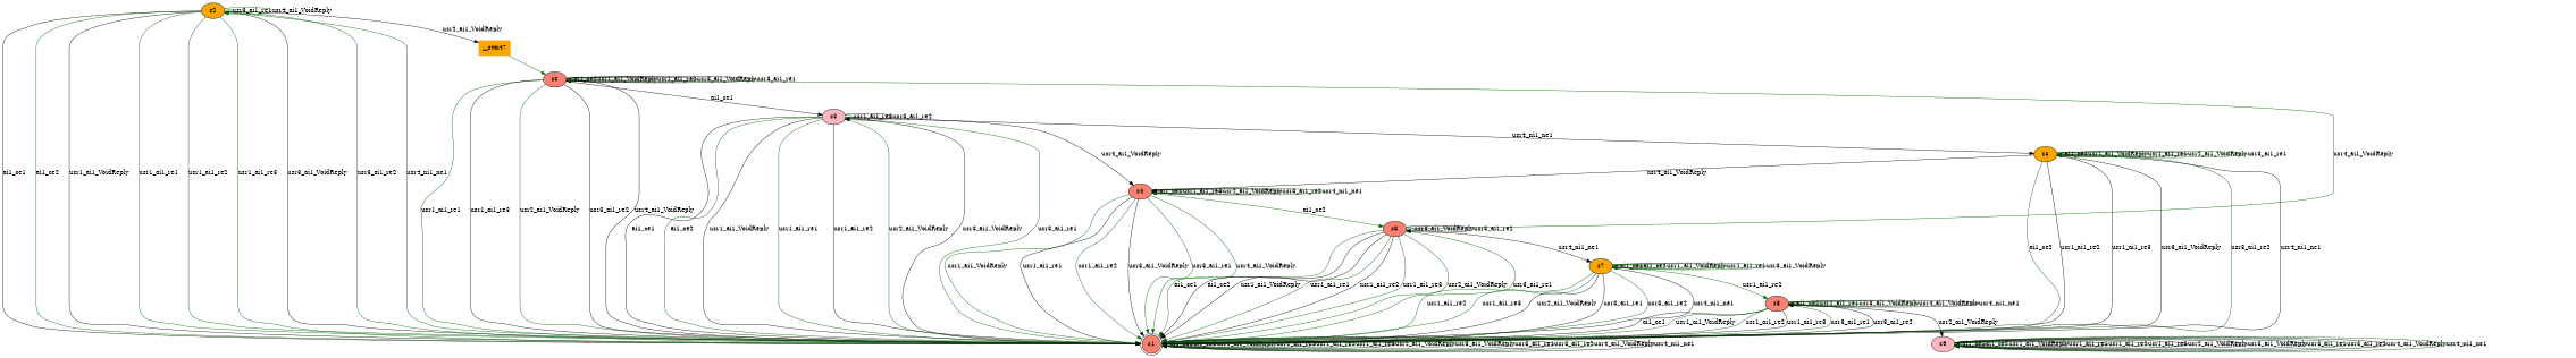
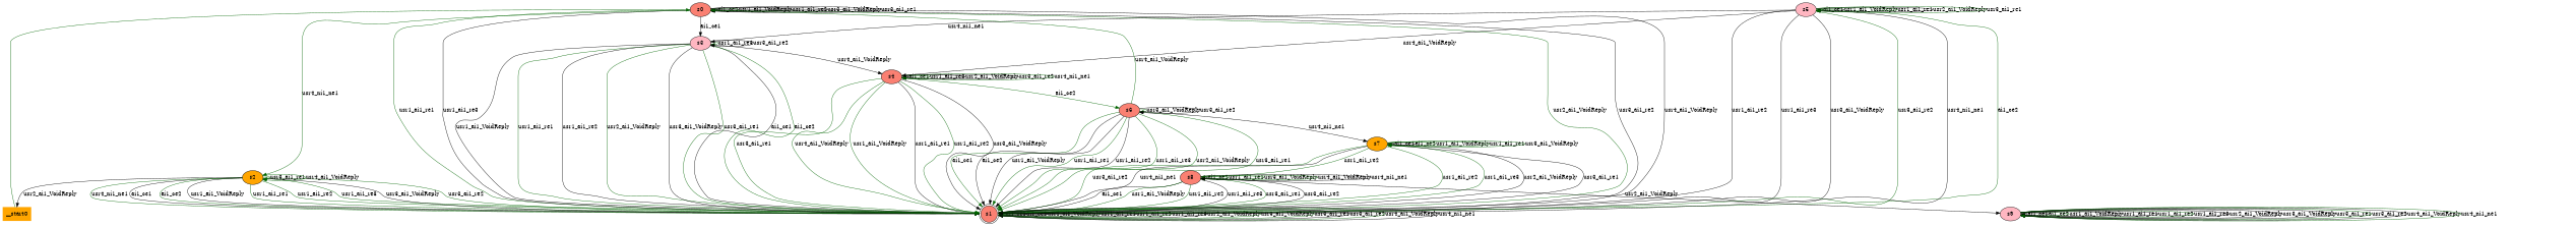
  digraph {
    node [fillcolor=salmon style=filled]
    edge [color=darkgreen]
    n1 [label=s0]
    n2 [label=s1 shape=doublecircle]
    n3 [fillcolor=orange label=s2]
    n4 [fillcolor=lightpink label=s3]
-   __start0 [fillcolor=orange shape=none label=__start7]
+   __start0 [fillcolor=orange shape=none]
    n6 [label=s4]
-   n7 [fillcolor=orange label=s5]
+   n7 [fillcolor=lightpink label=s5]
    n8 [label=s6]
    n9 [fillcolor=orange label=s7]
    n10 [label=s8]
    n11 [fillcolor=lightpink label=s9]
    n1 -> n1 [label=ai1_ce2]
    n1 -> n1 [label=usr1_ai1_VoidReply]
    n1 -> n1 [color=black label=usr1_ai1_re2]
    n1 -> n1 [color=black label=usr3_ai1_VoidReply]
    n1 -> n1 [color=black label=usr3_ai1_re1]
    n1 -> n2 [label=usr1_ai1_re1]
    n1 -> n2 [color=black label=usr1_ai1_re3]
    n1 -> n2 [label=usr2_ai1_VoidReply]
    n1 -> n2 [color=black label=usr3_ai1_re2]
    n1 -> n2 [color=black label=usr4_ai1_VoidReply]
+   n1 -> n3 [label=usr4_ni1_ne1]
    n1 -> n4 [color=black label=ai1_ce1]
    n2 -> n2 [label=ai1_ce1]
    n2 -> n2 [color=black label=ai1_ce2]
    n2 -> n2 [color=black label=usr1_ai1_VoidReply]
    n2 -> n2 [label=usr1_ai1_re1]
    n2 -> n2 [color=black label=usr1_ai1_re2]
    n2 -> n2 [label=usr1_ai1_re3]
    n2 -> n2 [color=black label=usr2_ai1_VoidReply]
    n2 -> n2 [label=usr3_ai1_VoidReply]
    n2 -> n2 [label=usr3_ai1_re1]
    n2 -> n2 [color=black label=usr3_ai1_re2]
    n2 -> n2 [label=usr4_ai1_VoidReply]
    n2 -> n2 [color=black label=usr4_ni1_ne1]
    n3 -> n2 [color=black label=ai1_ce1]
    n3 -> n2 [label=ai1_ce2]
    n3 -> n2 [color=black label=usr1_ai1_VoidReply]
    n3 -> n2 [label=usr1_ai1_re1]
    n3 -> n2 [label=usr1_ai1_re2]
    n3 -> n2 [label=usr1_ai1_re3]
    n3 -> n2 [color=black label=usr3_ai1_VoidReply]
    n3 -> n2 [label=usr3_ai1_re2]
    n3 -> n2 [label=usr4_ni1_ne1]
    n3 -> n3 [label=usr3_ai1_re1]
    n3 -> n3 [label=usr4_ai1_VoidReply]
    n3 -> __start0 [color=black label=usr2_ai1_VoidReply]
    n4 -> n2 [color=black label=ai1_ce1]
    n4 -> n2 [label=ai1_ce2]
    n4 -> n2 [color=black label=usr1_ai1_VoidReply]
    n4 -> n2 [label=usr1_ai1_re1]
    n4 -> n2 [color=black label=usr1_ai1_re2]
    n4 -> n2 [label=usr2_ai1_VoidReply]
    n4 -> n2 [color=black label=usr3_ai1_VoidReply]
    n4 -> n2 [label=usr3_ai1_re1]
    n4 -> n4 [label=usr1_ai1_re3]
    n4 -> n4 [color=black label=usr3_ai1_re2]
    n4 -> n6 [color=black label=usr4_ai1_VoidReply]
-   n4 -> n7 [color=black label=usr4_ni1_ne1]
+   n7 -> n4 [color=black label=usr4_ni1_ne1]
    __start0 -> n1
    n6 -> n2 [label=usr1_ai1_VoidReply]
    n6 -> n2 [color=black label=usr1_ai1_re1]
    n6 -> n2 [label=usr1_ai1_re2]
    n6 -> n2 [color=black label=usr3_ai1_VoidReply]
    n6 -> n2 [label=usr3_ai1_re1]
    n6 -> n2 [label=usr4_ai1_VoidReply]
    n6 -> n6 [color=black label=ai1_ce1]
    n6 -> n6 [label=usr1_ai1_re3]
    n6 -> n6 [color=black label=usr2_ai1_VoidReply]
    n6 -> n6 [color=black label=usr3_ai1_re2]
    n6 -> n6 [label=usr4_ni1_ne1]
    n6 -> n8 [label=ai1_ce2]
    n7 -> n2 [label=ai1_ce2]
    n7 -> n2 [color=black label=usr1_ai1_re2]
    n7 -> n2 [color=black label=usr1_ai1_re3]
    n7 -> n2 [color=black label=usr3_ai1_VoidReply]
    n7 -> n2 [label=usr3_ai1_re2]
    n7 -> n2 [color=black label=usr4_ni1_ne1]
    n7 -> n6 [color=black label=usr4_ai1_VoidReply]
    n7 -> n7 [label=ai1_ce1]
    n7 -> n7 [color=black label=usr1_ai1_VoidReply]
    n7 -> n7 [label=usr1_ai1_re1]
    n7 -> n7 [color=black label=usr2_ai1_VoidReply]
    n7 -> n7 [label=usr3_ai1_re1]
    n8 -> n1 [label=usr4_ai1_VoidReply]
    n8 -> n2 [label=ai1_ce1]
    n8 -> n2 [color=black label=ai1_ce2]
    n8 -> n2 [color=black label=usr1_ai1_VoidReply]
    n8 -> n2 [label=usr1_ai1_re1]
    n8 -> n2 [color=black label=usr1_ai1_re2]
    n8 -> n2 [label=usr1_ai1_re3]
    n8 -> n2 [label=usr2_ai1_VoidReply]
    n8 -> n2 [label=usr3_ai1_re1]
    n8 -> n8 [label=usr3_ai1_VoidReply]
    n8 -> n8 [color=black label=usr3_ai1_re2]
    n8 -> n9 [color=black label=usr4_ni1_ne1]
    n9 -> n2 [label=usr1_ai1_re2]
    n9 -> n2 [label=usr1_ai1_re3]
    n9 -> n2 [color=black label=usr2_ai1_VoidReply]
    n9 -> n2 [color=black label=usr3_ai1_re1]
    n9 -> n2 [label=usr3_ai1_re2]
    n9 -> n2 [color=black label=usr4_ni1_ne1]
    n9 -> n9 [color=black label=ai1_ce1]
    n9 -> n9 [color=black label=ai1_ce2]
    n9 -> n9 [label=usr1_ai1_VoidReply]
    n9 -> n9 [label=usr1_ai1_re1]
    n9 -> n9 [label=usr3_ai1_VoidReply]
    n9 -> n10 [label=usr1_ai1_re2]
    n10 -> n2 [color=black label=ai1_ce1]
    n10 -> n2 [label=usr1_ai1_VoidReply]
    n10 -> n2 [label=usr1_ai1_re2]
    n10 -> n2 [color=black label=usr1_ai1_re3]
    n10 -> n2 [label=usr3_ai1_re1]
    n10 -> n2 [color=black label=usr3_ai1_re2]
    n10 -> n10 [color=black label=ai1_ce2]
    n10 -> n10 [label=usr1_ai1_re1]
    n10 -> n10 [label=usr3_ai1_VoidReply]
    n10 -> n10 [label=usr4_ai1_VoidReply]
    n10 -> n10 [color=black label=usr4_ni1_ne1]
    n10 -> n11 [color=black label=usr2_ai1_VoidReply]
    n11 -> n11 [color=black label=ai1_ce1]
    n11 -> n11 [color=black label=ai1_ce2]
    n11 -> n11 [label=usr1_ai1_VoidReply]
    n11 -> n11 [color=black label=usr1_ai1_re1]
    n11 -> n11 [color=black label=usr1_ai1_re2]
    n11 -> n11 [label=usr1_ai1_re3]
    n11 -> n11 [color=black label=usr2_ai1_VoidReply]
    n11 -> n11 [color=black label=usr3_ai1_VoidReply]
    n11 -> n11 [color=black label=usr3_ai1_re1]
    n11 -> n11 [label=usr3_ai1_re2]
    n11 -> n11 [color=black label=usr4_ai1_VoidReply]
    n11 -> n11 [label=usr4_ni1_ne1]
  }
